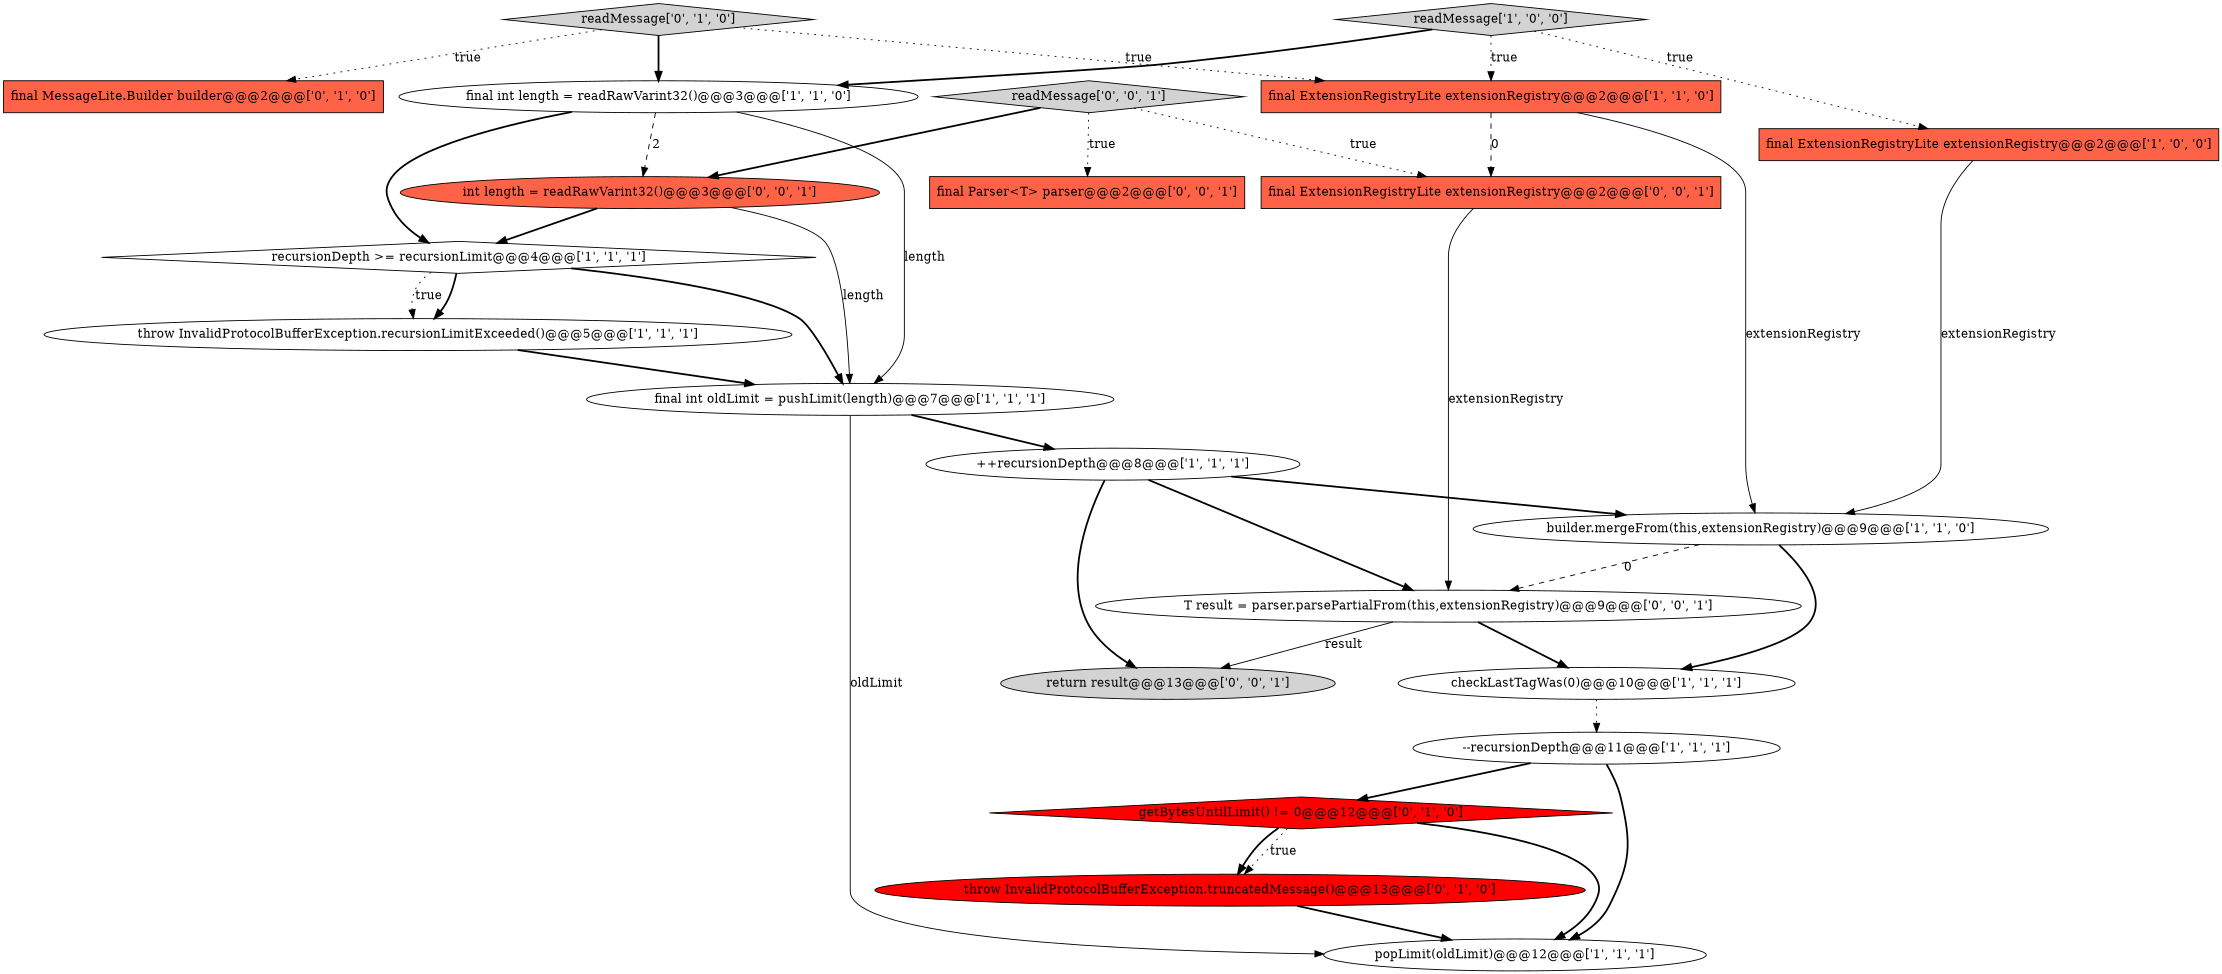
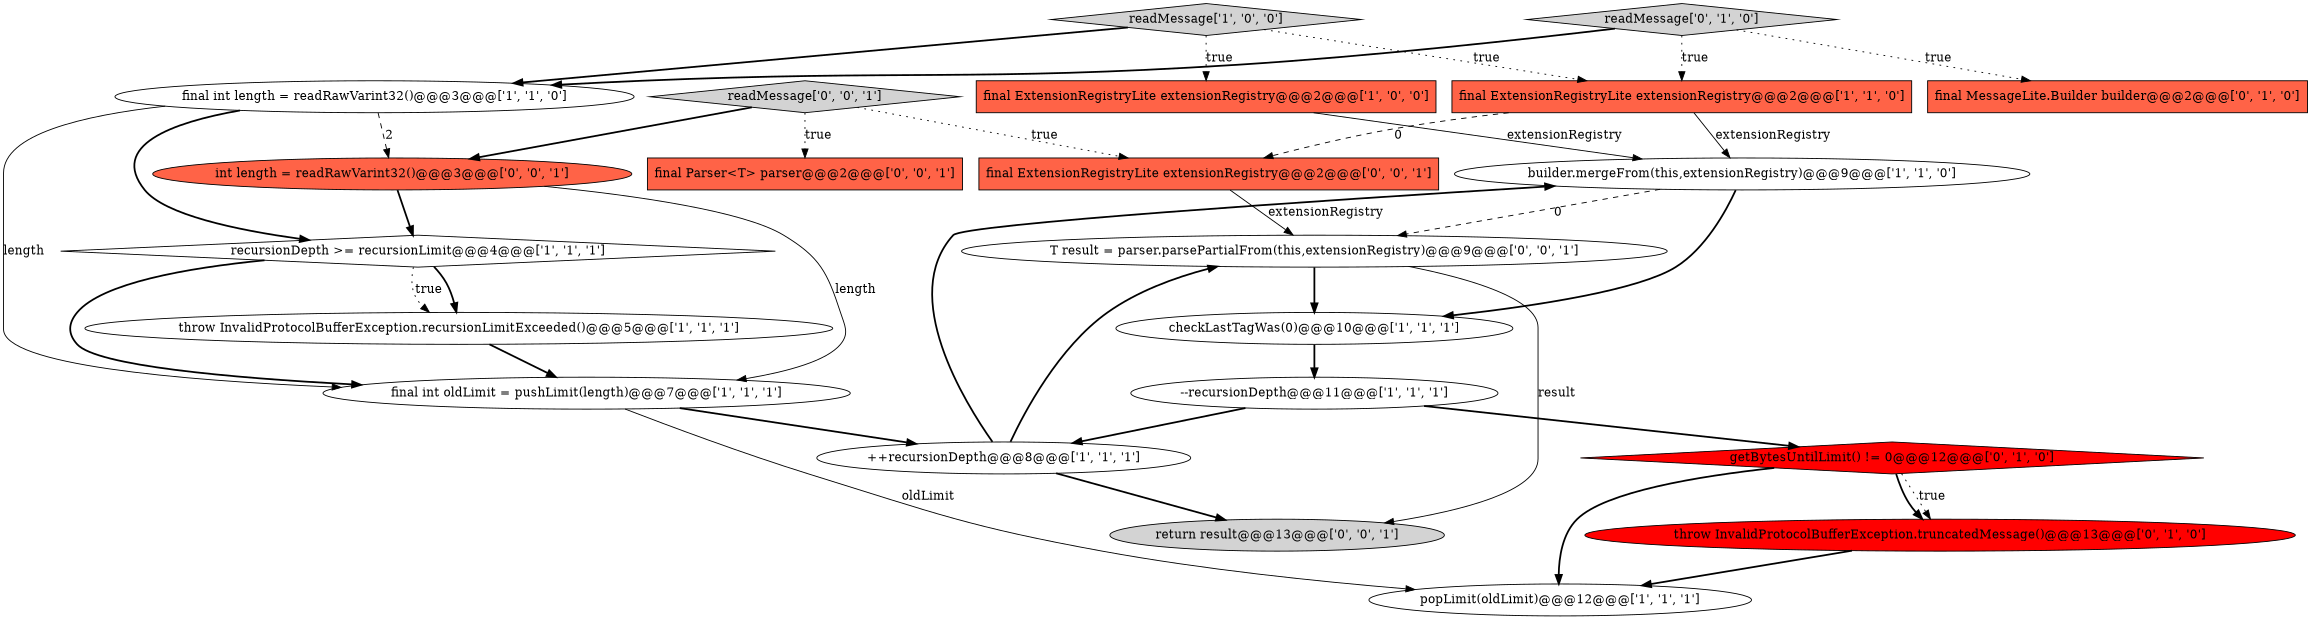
  digraph {
    node [fillcolor=white shape=ellipse style=filled]
    edge [style=bold]
    n1 [fillcolor=tomato label="final ExtensionRegistryLite extensionRegistry@@@2@@@['1', '0', '0']" shape=box]
    n2 [label="builder.mergeFrom(this,extensionRegistry)@@@9@@@['1', '1', '0']"]
    n3 [label="T result = parser.parsePartialFrom(this,extensionRegistry)@@@9@@@['0', '0', '1']"]
    n4 [label="checkLastTagWas(0)@@@10@@@['1', '1', '1']"]
    n5 [fillcolor=lightgray label="readMessage['0', '0', '1']" shape=diamond]
    n6 [fillcolor=tomato label="final ExtensionRegistryLite extensionRegistry@@@2@@@['0', '0', '1']" shape=box]
    n7 [fillcolor=tomato label="int length = readRawVarint32()@@@3@@@['0', '0', '1']"]
    n8 [fillcolor=tomato label="final Parser<T> parser@@@2@@@['0', '0', '1']" shape=box]
    n9 [label="final int oldLimit = pushLimit(length)@@@7@@@['1', '1', '1']"]
    n10 [label="recursionDepth >= recursionLimit@@@4@@@['1', '1', '1']" shape=diamond]
    n11 [fillcolor=lightgray label="return result@@@13@@@['0', '0', '1']"]
    n12 [label="++recursionDepth@@@8@@@['1', '1', '1']"]
    n13 [label="popLimit(oldLimit)@@@12@@@['1', '1', '1']"]
    n14 [label="throw InvalidProtocolBufferException.recursionLimitExceeded()@@@5@@@['1', '1', '1']"]
    n15 [fillcolor=tomato label="final MessageLite.Builder builder@@@2@@@['0', '1', '0']" shape=box]
    n16 [label="--recursionDepth@@@11@@@['1', '1', '1']"]
    n17 [fillcolor=red label="throw InvalidProtocolBufferException.truncatedMessage()@@@13@@@['0', '1', '0']"]
    n18 [fillcolor=lightgray label="readMessage['0', '1', '0']" shape=diamond]
    n19 [fillcolor=tomato label="final ExtensionRegistryLite extensionRegistry@@@2@@@['1', '1', '0']" shape=box]
    n20 [label="final int length = readRawVarint32()@@@3@@@['1', '1', '0']"]
    n21 [fillcolor=red label="getBytesUntilLimit() != 0@@@12@@@['0', '1', '0']" shape=diamond]
    n22 [fillcolor=lightgray label="readMessage['1', '0', '0']" shape=diamond]
    n1 -> n2 [label=extensionRegistry style=solid]
    n2 -> n3 [label=0 style=dashed]
    n2 -> n4
    n3 -> n4
    n3 -> n11 [label=result style=solid]
-   n4 -> n16 [style=dotted]
+   n4 -> n16
    n5 -> n6 [label=true style=dotted]
    n5 -> n7
    n5 -> n8 [label=true style=dotted]
    n6 -> n3 [label=extensionRegistry style=solid]
    n7 -> n9 [label=length style=solid]
    n7 -> n10
    n9 -> n12
    n9 -> n13 [label=oldLimit style=solid]
    n10 -> n9
    n10 -> n14
    n10 -> n14 [label=true style=dotted]
    n12 -> n2
    n12 -> n3
    n12 -> n11
    n14 -> n9
-   n16 -> n13
+   n16 -> n12
    n16 -> n21
    n17 -> n13
    n18 -> n15 [label=true style=dotted]
    n18 -> n19 [label=true style=dotted]
    n18 -> n20
    n19 -> n2 [label=extensionRegistry style=solid]
    n19 -> n6 [label=0 style=dashed]
    n20 -> n7 [label=2 style=dashed]
    n20 -> n9 [label=length style=solid]
    n20 -> n10
    n21 -> n13
    n21 -> n17 [label=true style=dotted]
    n21 -> n17
    n22 -> n1 [label=true style=dotted]
    n22 -> n19 [label=true style=dotted]
    n22 -> n20
  }
